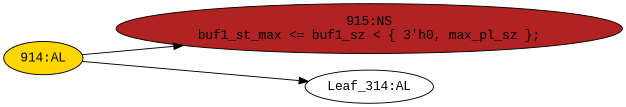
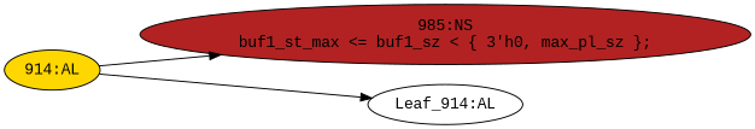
  strict digraph {
    fontname="Liberation Mono"
    rankdir=LR
    node [fontname="Liberation Mono" style=filled]
    edge [cond="[]" fontname="Liberation Mono" lineno=None]
-   n1 [ast="<pyverilog.vparser.ast.NonblockingSubstitution object at 0x7fae5e105a10>" fillcolor=firebrick label="915:NS\nbuf1_st_max <= buf1_sz < { 3'h0, max_pl_sz };" statements="[<pyverilog.vparser.ast.NonblockingSubstitution object at 0x7fae5e105a10>]" typ=NonblockingSubstitution]
-   n2 [def_var="['buf1_st_max']" label="Leaf_314:AL" style=""]
+   n1 [ast="<pyverilog.vparser.ast.NonblockingSubstitution object at 0x7fae5e105a10>" fillcolor=firebrick label="985:NS\nbuf1_st_max <= buf1_sz < { 3'h0, max_pl_sz };" statements="[<pyverilog.vparser.ast.NonblockingSubstitution object at 0x7fae5e105a10>]" typ=NonblockingSubstitution]
+   n2 [def_var="['buf1_st_max']" label="Leaf_914:AL" style=""]
    n3 [ast="<pyverilog.vparser.ast.Always object at 0x7fae5e105c50>" clk_sens=True fillcolor=gold label="914:AL" sens="['clk']" statements="[]" typ=Always use_var="['max_pl_sz', 'buf1_sz']"]
    n3 -> n1
    n3 -> n2
  }
